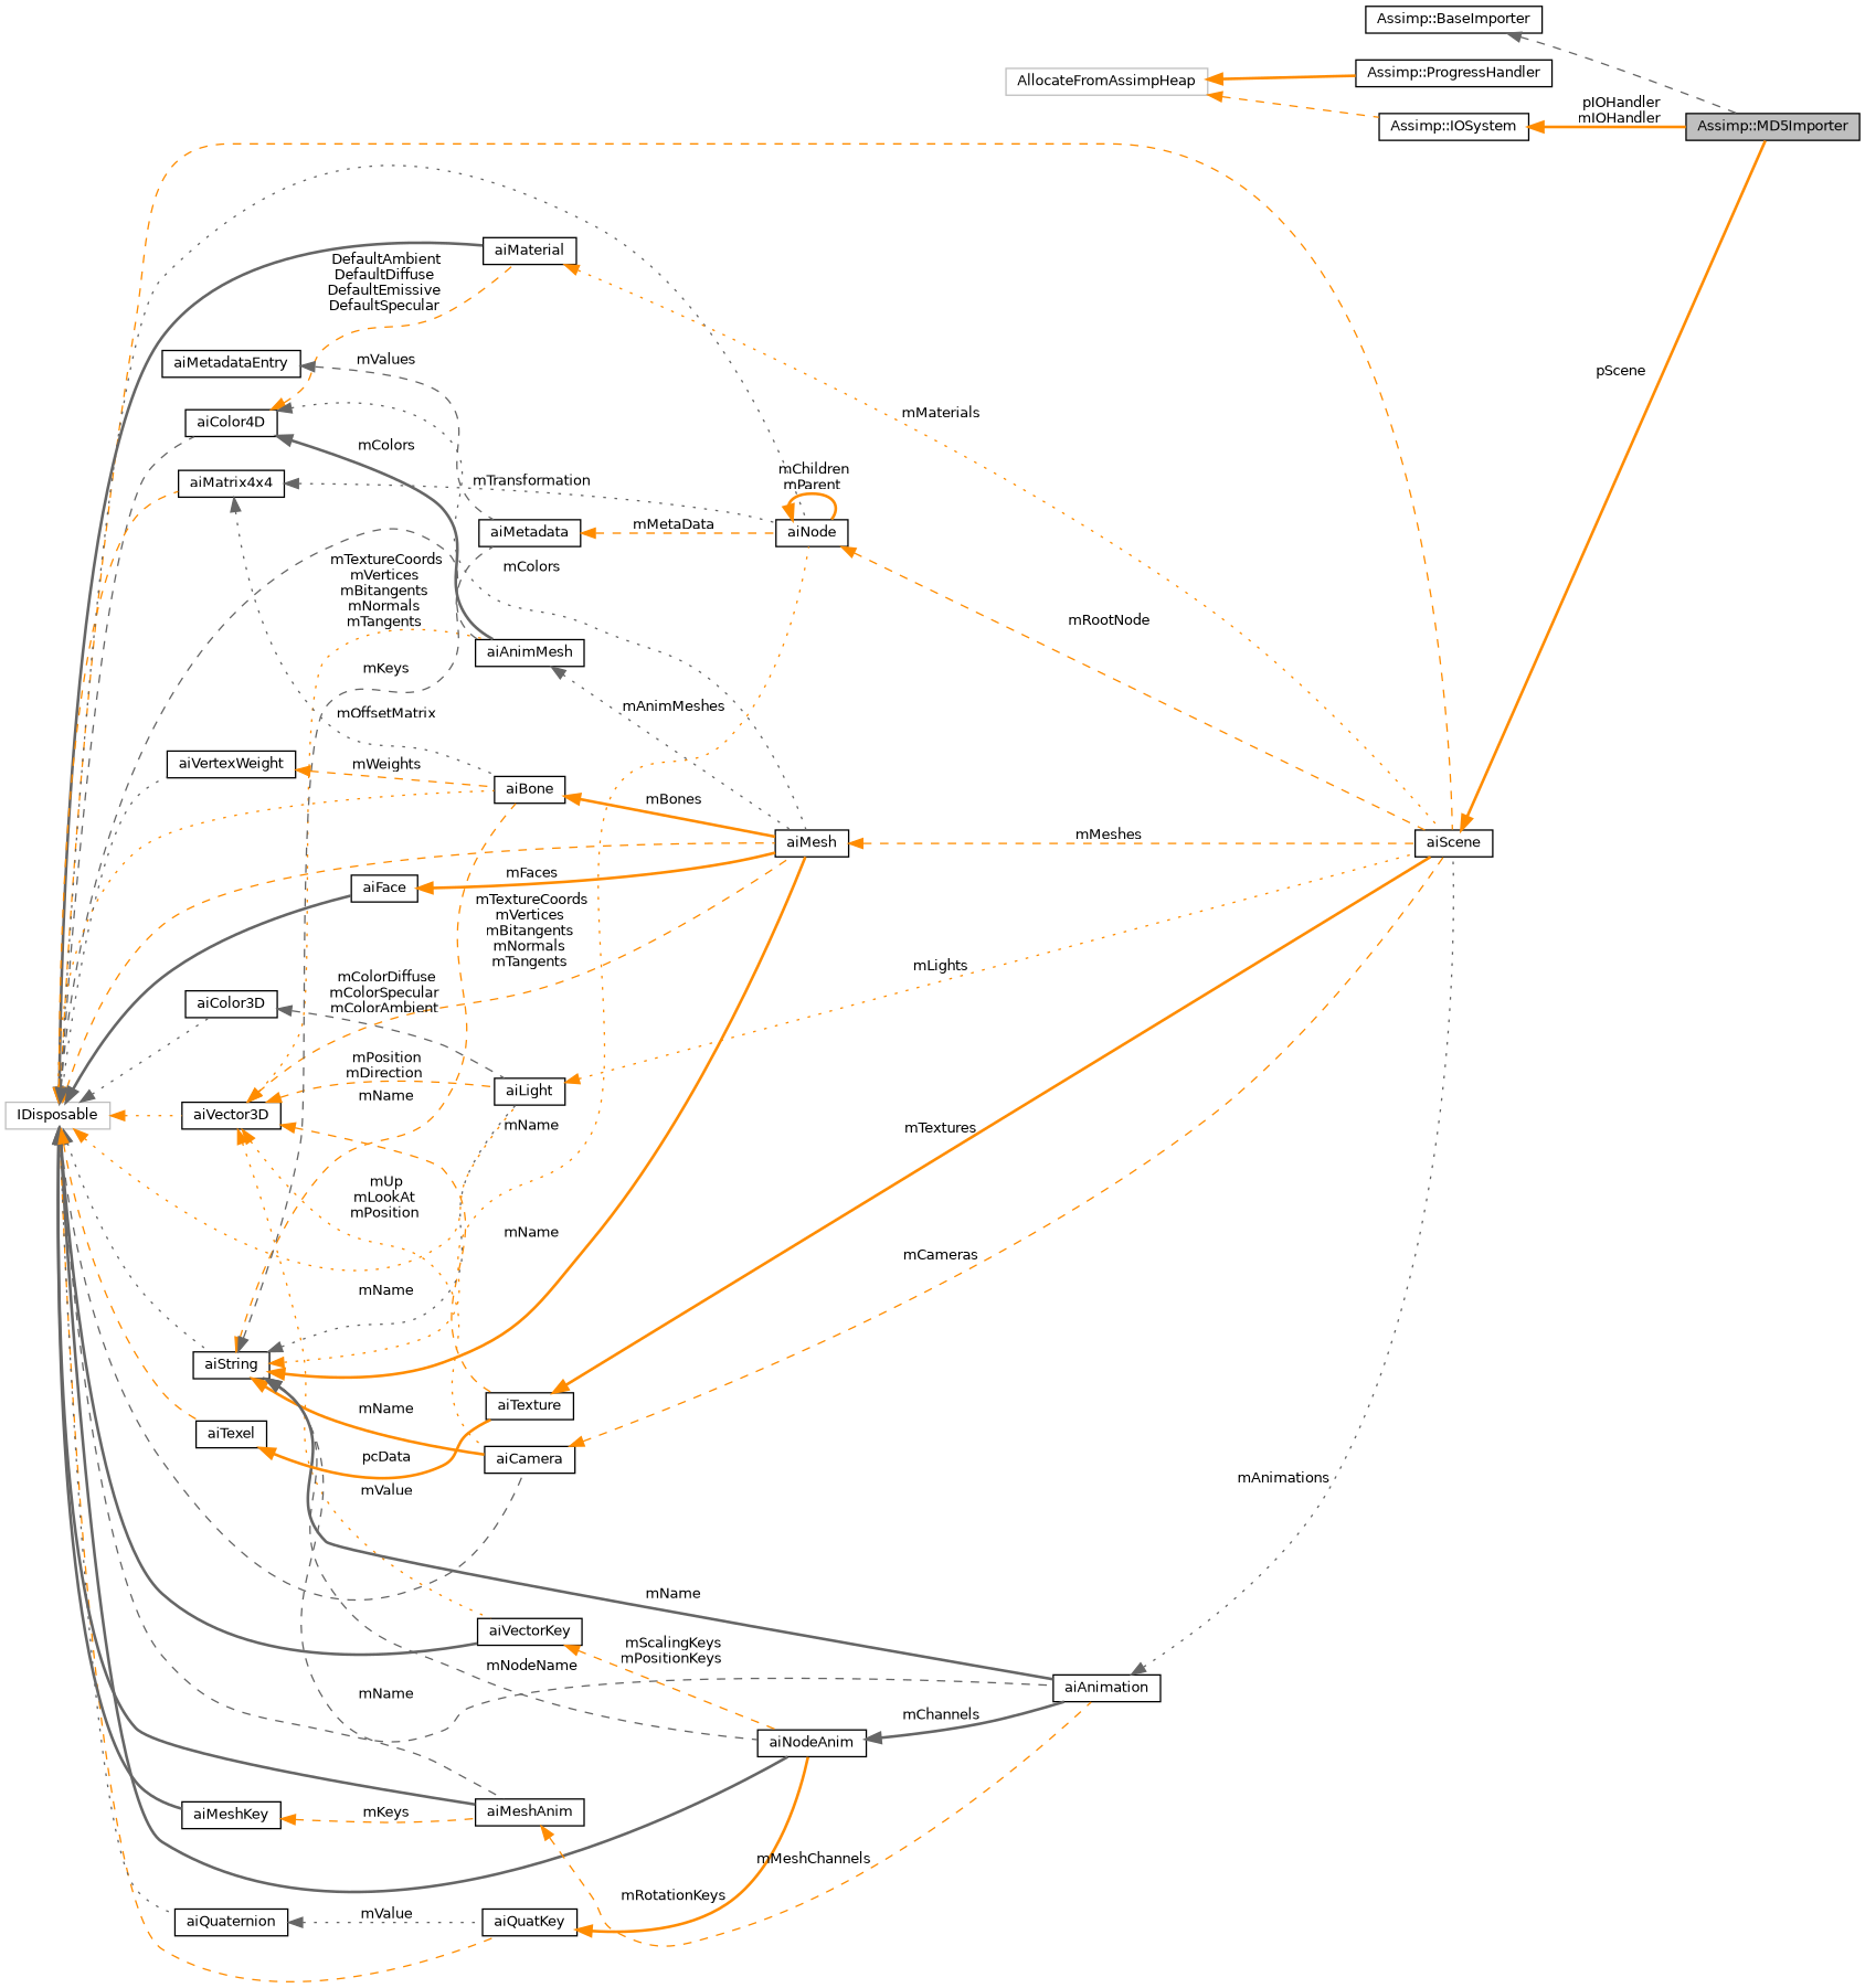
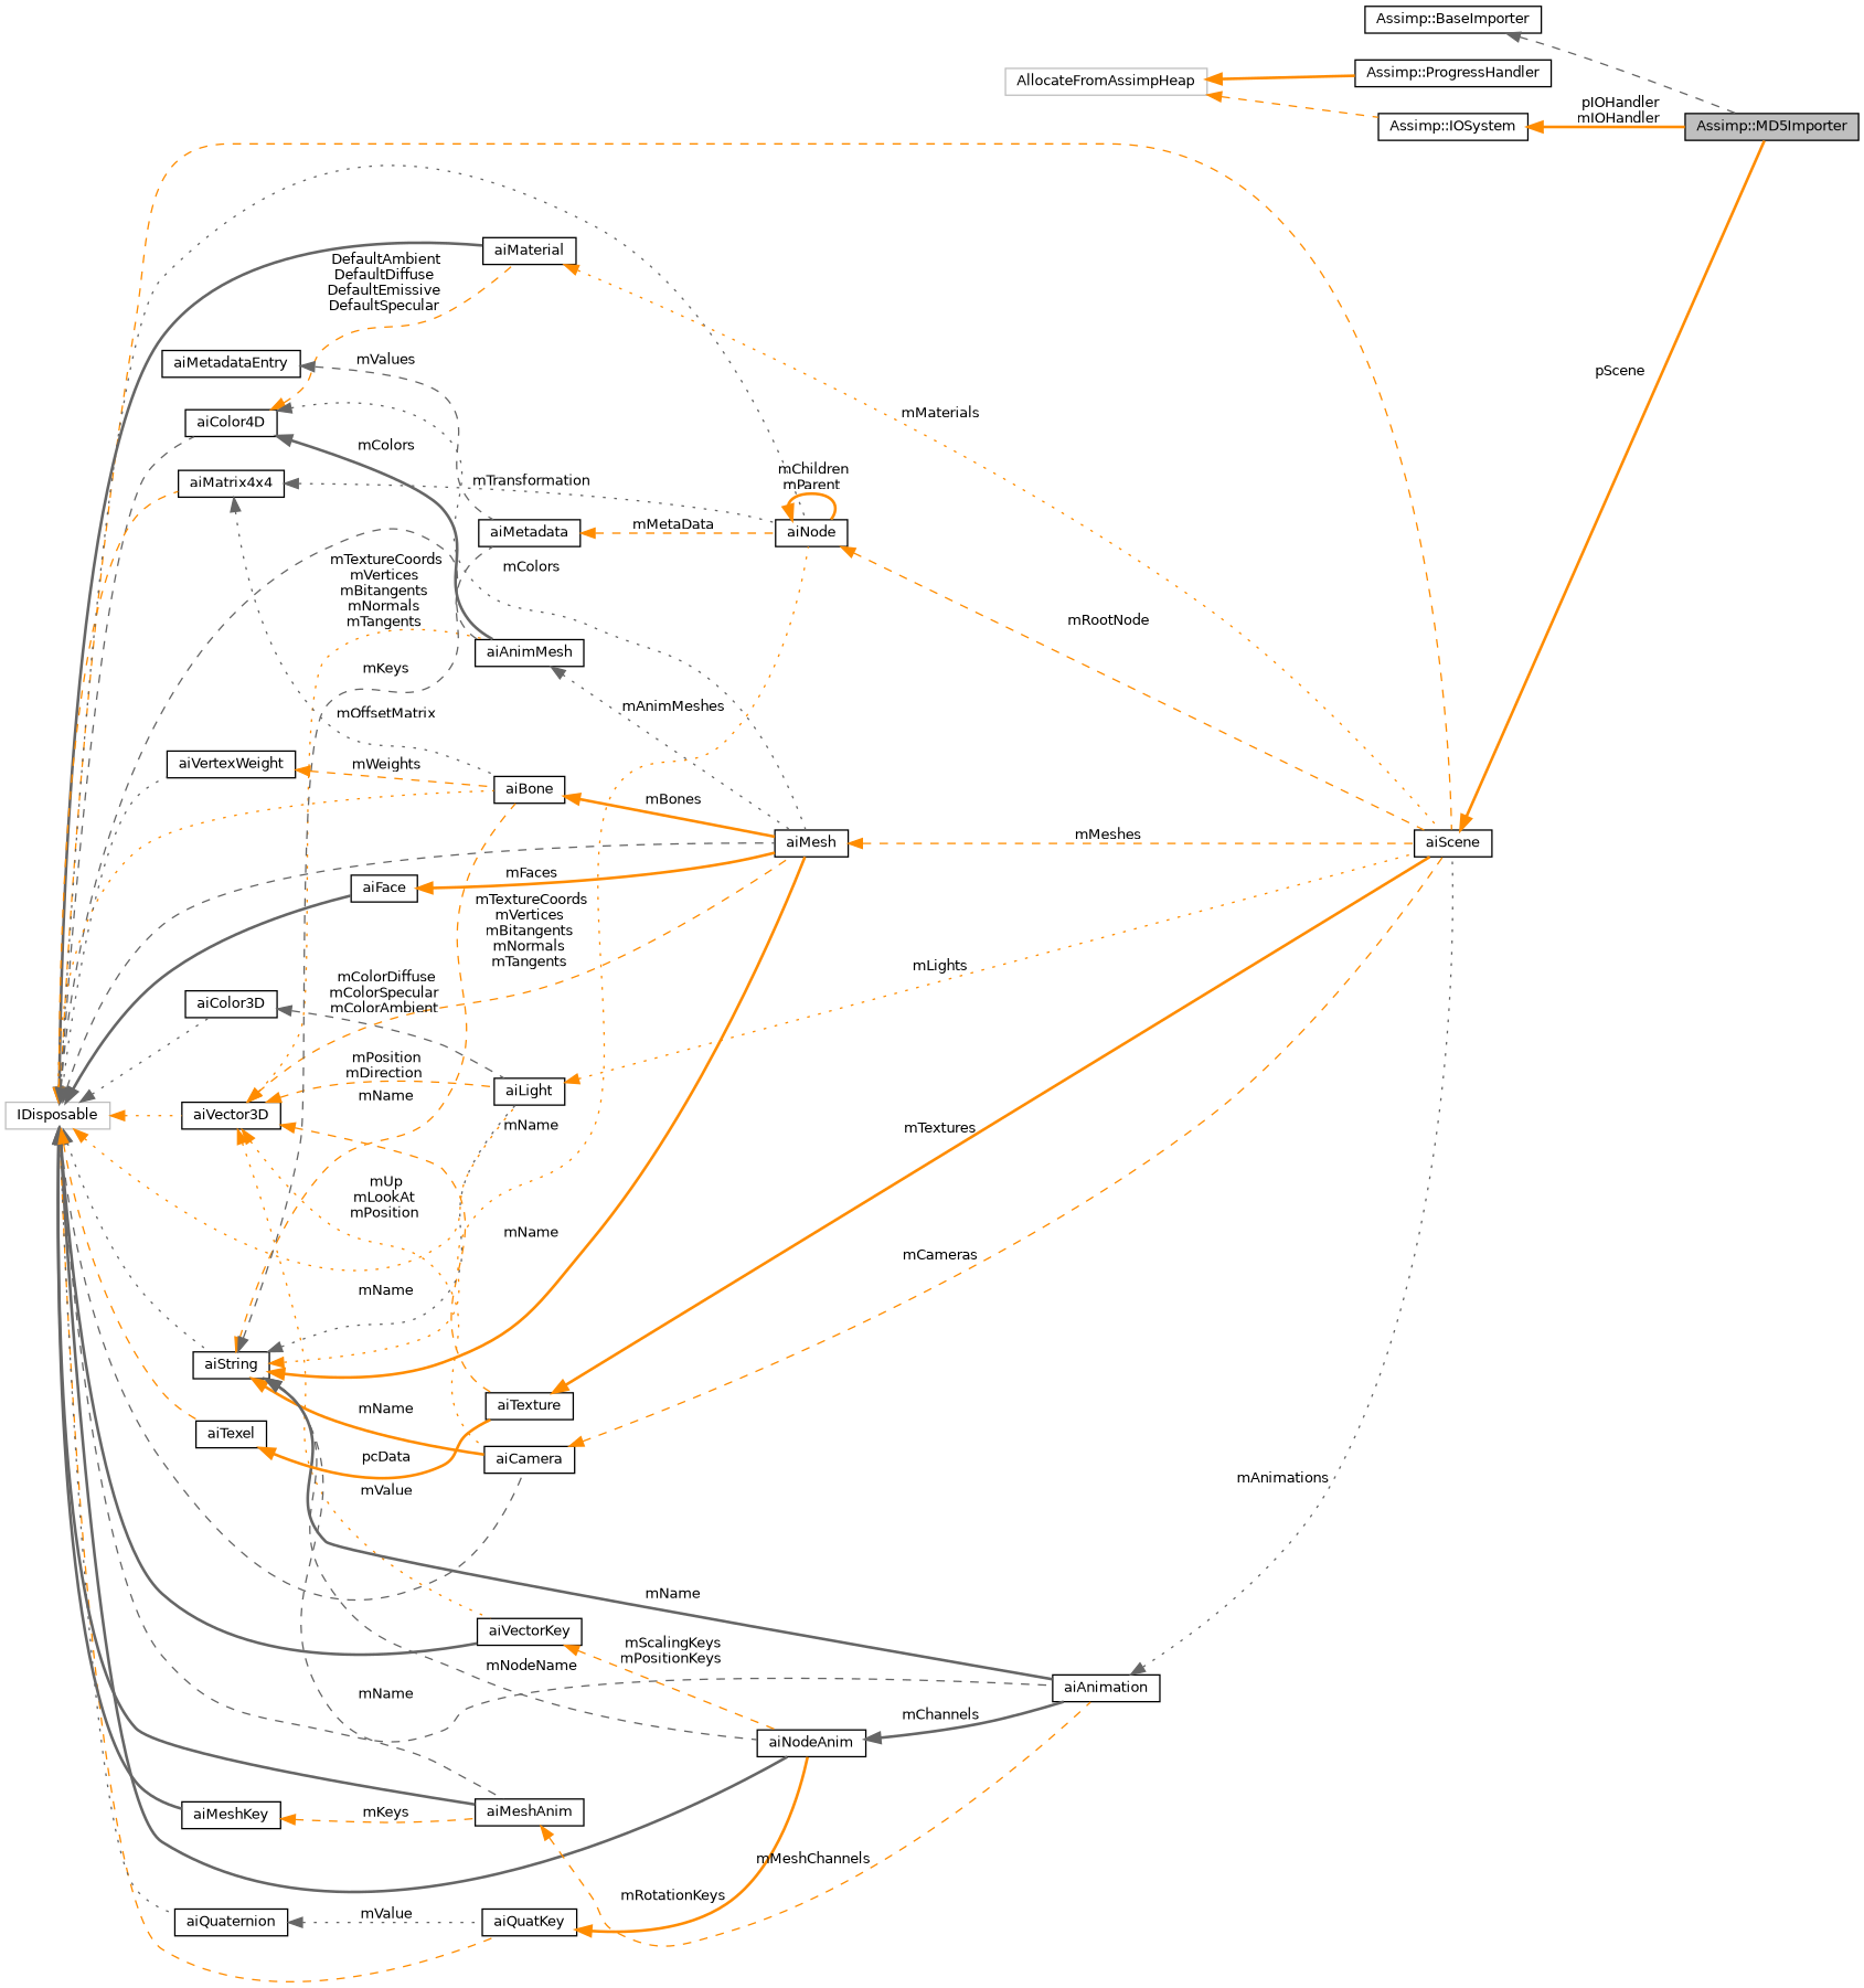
  digraph {
    rankdir=LR
    node [color=black fillcolor=white fontname=Helvetica fontsize=10 shape=record style=filled]
    edge [color=darkorange dir=back fontname=Helvetica fontsize=10 labelfontname=Helvetica labelfontsize=10 style=dashed]
    n1 [fillcolor=grey75 fontcolor=black height=0.2 label="Assimp::MD5Importer" width=0.4]
    n2 [height=0.2 label="Assimp::BaseImporter" width=0.4]
    n3 [height=0.2 label="Assimp::ProgressHandler" width=0.4]
    n4 [color=grey75 height=0.2 label=AllocateFromAssimpHeap width=0.4]
    n5 [height=0.2 label="Assimp::IOSystem" width=0.4]
    n6 [height=0.2 label=aiScene width=0.4]
    n7 [color=grey75 height=0.2 label=IDisposable width=0.4]
    n8 [height=0.2 label=aiMaterial width=0.4]
    n9 [height=0.2 label=aiColor4D width=0.4]
    n10 [height=0.2 label=aiMesh width=0.4]
    n11 [height=0.2 label=aiAnimMesh width=0.4]
    n12 [height=0.2 label=aiVector3D width=0.4]
    n13 [height=0.2 label=aiFace width=0.4]
    n14 [height=0.2 label=aiString width=0.4]
    n15 [height=0.2 label=aiBone width=0.4]
    n16 [height=0.2 label=aiVertexWeight width=0.4]
    n17 [height=0.2 label=aiMatrix4x4 width=0.4]
    n18 [height=0.2 label=aiCamera width=0.4]
    n19 [height=0.2 label=aiLight width=0.4]
    n20 [height=0.2 label=aiColor3D width=0.4]
    n21 [height=0.2 label=aiAnimation width=0.4]
    n22 [height=0.2 label=aiNodeAnim width=0.4]
    n23 [height=0.2 label=aiQuatKey width=0.4]
    n24 [height=0.2 label=aiQuaternion width=0.4]
    n25 [height=0.2 label=aiVectorKey width=0.4]
    n26 [height=0.2 label=aiMeshAnim width=0.4]
    n27 [height=0.2 label=aiMeshKey width=0.4]
    n28 [height=0.2 label=aiNode width=0.4]
    n29 [height=0.2 label=aiTexel width=0.4]
    n30 [height=0.2 label=aiTexture width=0.4]
    n31 [height=0.2 label=aiMetadata width=0.4]
    n32 [height=0.2 label=aiMetadataEntry width=0.4]
    n2 -> n1 [color=gray40]
    n4 -> n3 [style=bold]
    n4 -> n5
    n5 -> n1 [label=" pIOHandler\nmIOHandler" style=bold]
    n6 -> n1 [label=" pScene" style=bold]
    n7 -> n6
    n7 -> n8 [color=gray40 style=bold]
    n7 -> n9 [color=gray40]
-   n7 -> n10
+   n7 -> n10 [color=gray40]
    n7 -> n11 [color=gray40]
    n7 -> n12 [style=dotted]
    n7 -> n13 [color=gray40 style=bold]
    n7 -> n14 [color=gray40 style=dotted]
    n7 -> n15 [style=dotted]
    n7 -> n16 [color=gray40 style=dotted]
    n7 -> n17
    n7 -> n18 [color=gray40]
    n7 -> n19 [style=dotted]
    n7 -> n20 [color=gray40 style=dotted]
    n7 -> n21 [color=gray40]
    n7 -> n22 [color=gray40 style=bold]
    n7 -> n23
    n7 -> n24 [color=gray40 style=dotted]
    n7 -> n25 [color=gray40 style=bold]
    n7 -> n26 [color=gray40 style=bold]
    n7 -> n27 [color=gray40 style=bold]
    n7 -> n28 [color=gray40 style=dotted]
    n7 -> n29
    n8 -> n6 [label=" mMaterials" style=dotted]
    n9 -> n8 [label=" DefaultAmbient\nDefaultDiffuse\nDefaultEmissive\nDefaultSpecular"]
    n9 -> n10 [color=gray40 label=" mColors" style=dotted]
    n9 -> n11 [color=gray40 label=" mColors" style=bold]
    n10 -> n6 [label=" mMeshes"]
    n11 -> n10 [color=gray40 label=" mAnimMeshes" style=dotted]
    n12 -> n10 [label=" mTextureCoords\nmVertices\nmBitangents\nmNormals\nmTangents"]
    n12 -> n11 [label=" mTextureCoords\nmVertices\nmBitangents\nmNormals\nmTangents" style=dotted]
    n12 -> n18 [label=" mUp\nmLookAt\nmPosition" style=dotted]
    n12 -> n19 [label=" mPosition\nmDirection"]
    n12 -> n25 [label=" mValue" style=dotted]
    n12 -> n30
    n13 -> n10 [label=" mFaces" style=bold]
    n14 -> n10 [label=" mName" style=bold]
    n14 -> n15 [label=" mName"]
    n14 -> n18 [label=" mName" style=bold]
    n14 -> n19 [color=gray40 label=" mName" style=dotted]
    n14 -> n21 [color=gray40 label=" mName" style=bold]
    n14 -> n22 [color=gray40 label=" mNodeName"]
    n14 -> n26 [color=gray40 label=" mName"]
    n14 -> n28 [label=" mName" style=dotted]
    n14 -> n31 [color=gray40 label=" mKeys"]
    n15 -> n10 [label=" mBones" style=bold]
    n16 -> n15 [label=" mWeights"]
    n17 -> n15 [color=gray40 label=" mOffsetMatrix" style=dotted]
    n17 -> n28 [color=gray40 label=" mTransformation" style=dotted]
    n18 -> n6 [label=" mCameras"]
    n19 -> n6 [label=" mLights" style=dotted]
    n20 -> n19 [color=gray40 label=" mColorDiffuse\nmColorSpecular\nmColorAmbient"]
    n21 -> n6 [color=gray40 label=" mAnimations" style=dotted]
    n22 -> n21 [color=gray40 label=" mChannels" style=bold]
    n23 -> n22 [label=" mRotationKeys" style=bold]
    n24 -> n23 [color=gray40 label=" mValue" style=dotted]
    n25 -> n22 [label=" mScalingKeys\nmPositionKeys"]
    n26 -> n21 [label=" mMeshChannels"]
    n27 -> n26 [label=" mKeys"]
    n28 -> n6 [label=" mRootNode"]
    n28 -> n28 [label=" mChildren\nmParent" style=bold]
    n29 -> n30 [label=" pcData" style=bold]
    n30 -> n6 [label=" mTextures" style=bold]
    n31 -> n28 [label=" mMetaData"]
    n32 -> n31 [color=gray40 label=" mValues"]
  }
